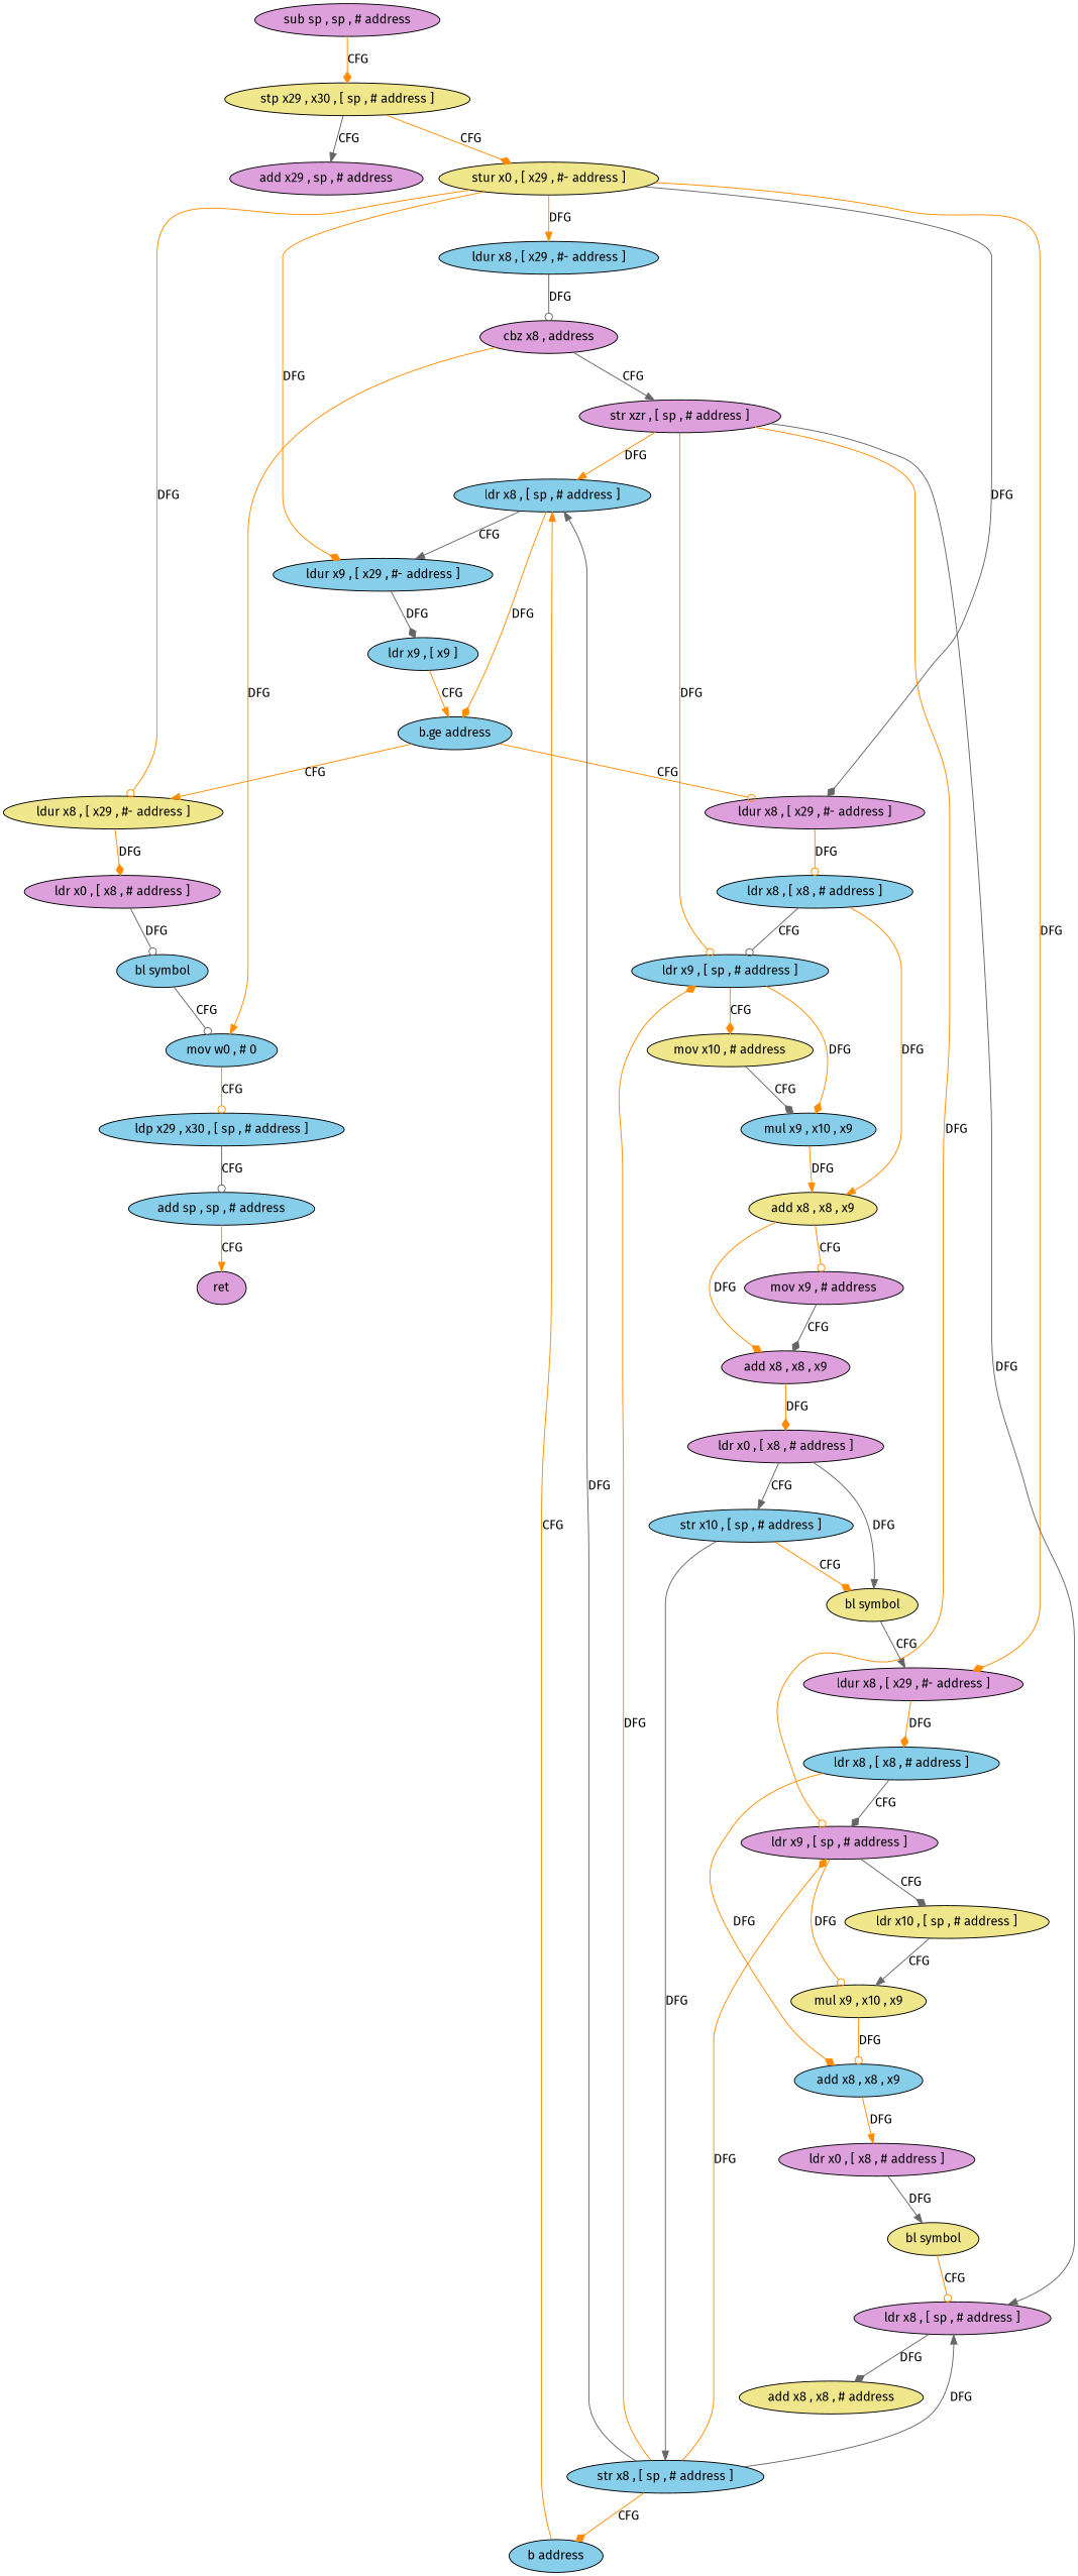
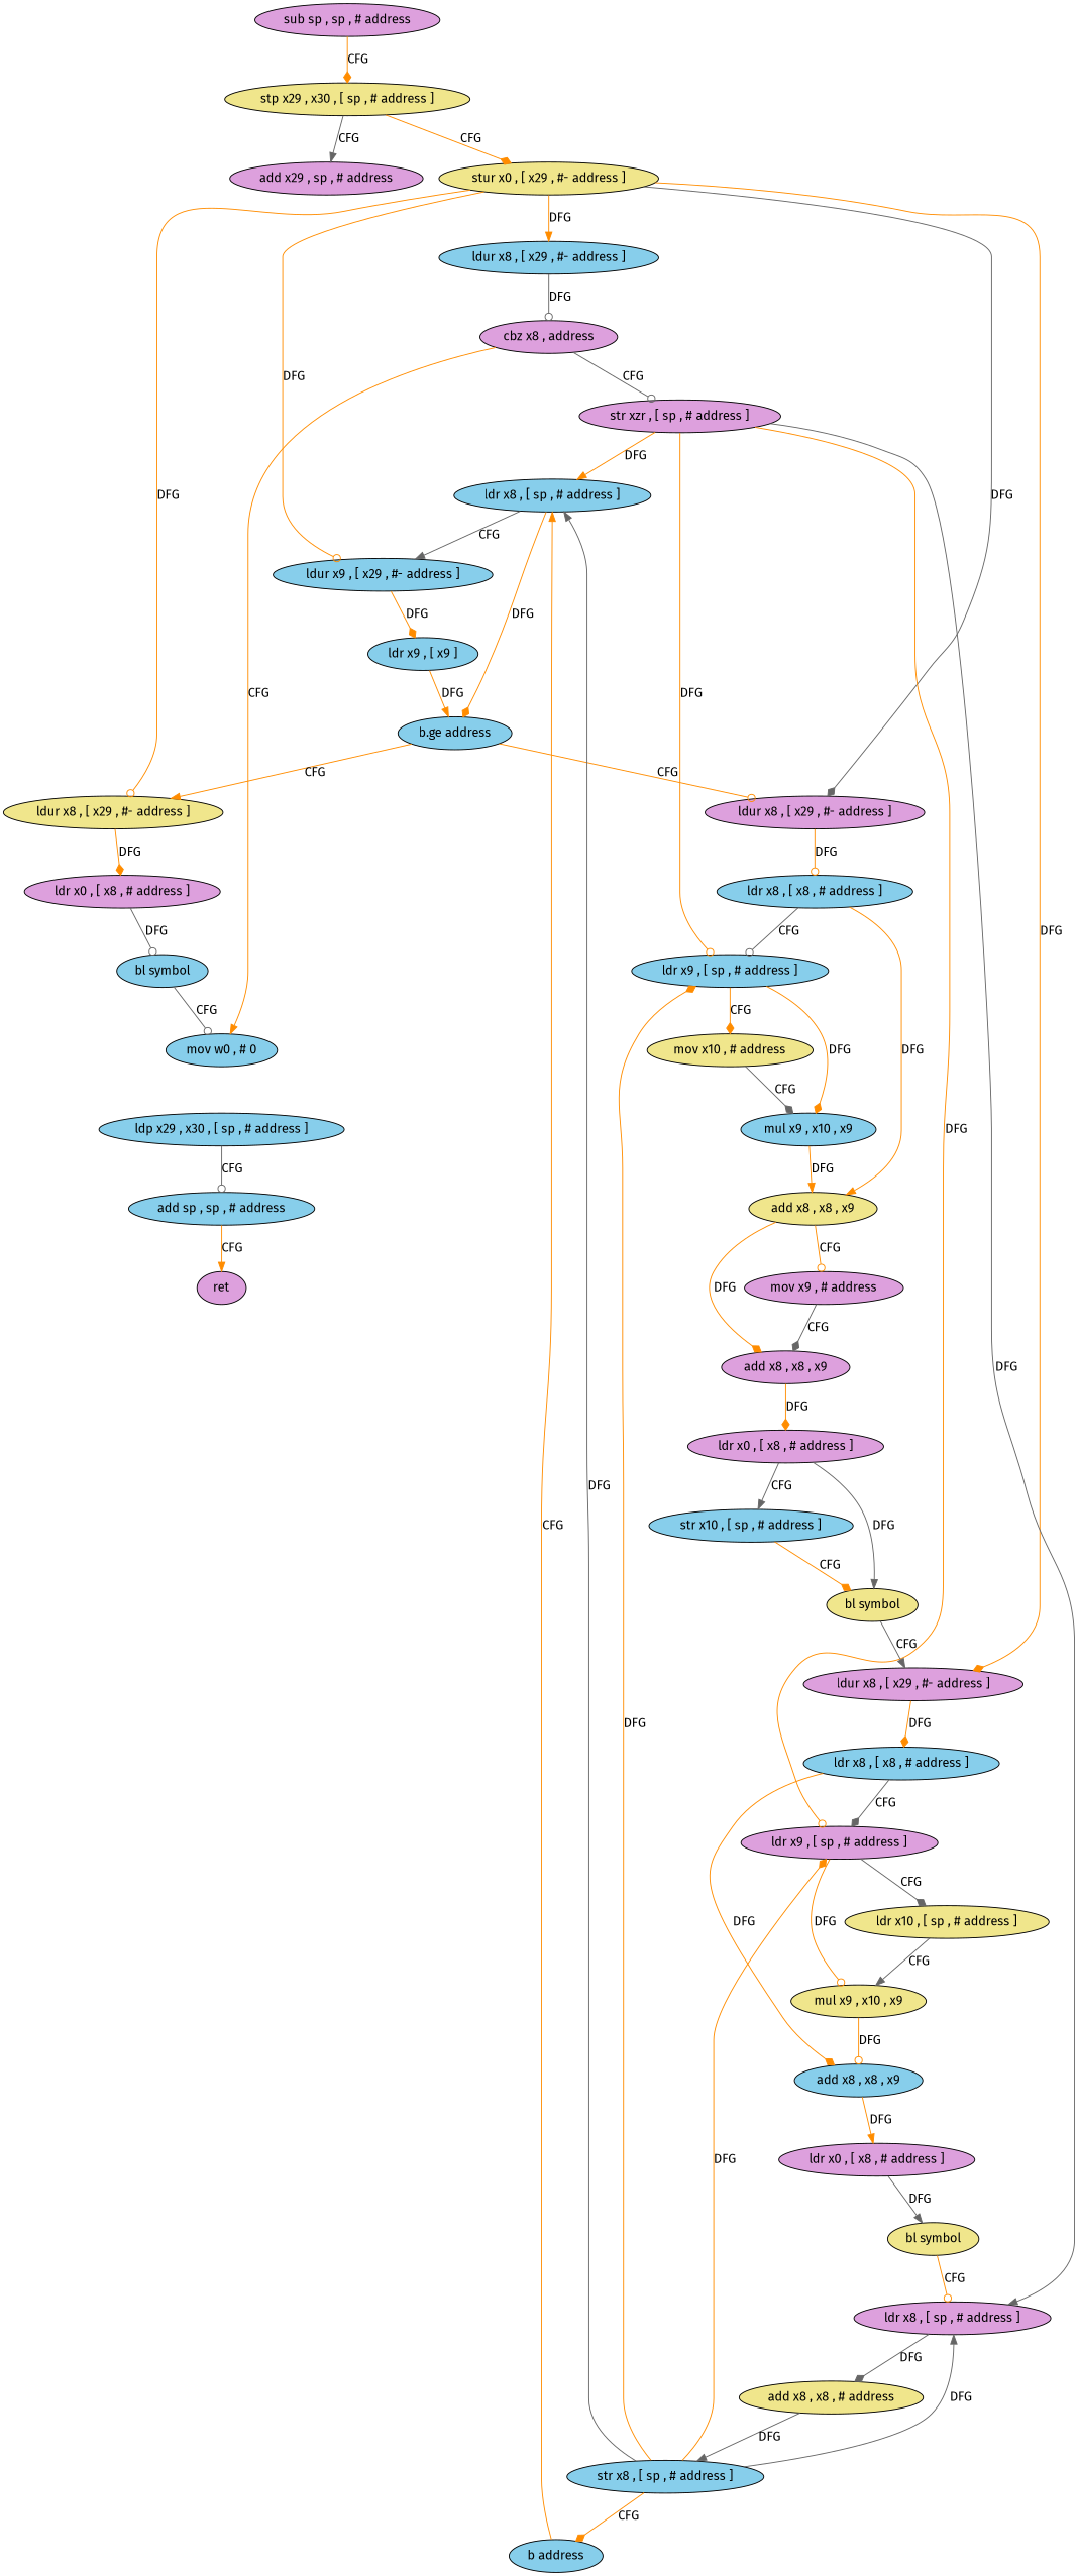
  digraph {
    fontname="Fira Sans"
    node [fillcolor=skyblue fontname="Fira Sans" style=filled]
    edge [arrowhead=diamond color=darkorange fontname="Fira Sans"]
    n1 [fillcolor=plum label="sub sp , sp , # address"]
    n2 [fillcolor=khaki label="stp x29 , x30 , [ sp , # address ]"]
    n3 [fillcolor=plum label="add x29 , sp , # address"]
    n4 [fillcolor=khaki label="stur x0 , [ x29 , #- address ]"]
    n5 [label="ldur x8 , [ x29 , #- address ]"]
    n6 [fillcolor=khaki label="ldur x8 , [ x29 , #- address ]"]
    n7 [fillcolor=plum label="ldur x8 , [ x29 , #- address ]"]
    n8 [fillcolor=plum label="ldur x8 , [ x29 , #- address ]"]
    n9 [label="ldur x9 , [ x29 , #- address ]"]
    n10 [fillcolor=plum label="cbz x8 , address"]
    n11 [fillcolor=plum label="ldr x0 , [ x8 , # address ]"]
    n12 [label="ldr x8 , [ x8 , # address ]"]
    n13 [label="ldr x8 , [ x8 , # address ]"]
    n14 [label="ldr x9 , [ x9 ]"]
    n15 [label="mov w0 , # 0"]
    n16 [fillcolor=plum label="str xzr , [ sp , # address ]"]
    n17 [label="ldp x29 , x30 , [ sp , # address ]"]
    n18 [label="ldr x8 , [ sp , # address ]"]
    n19 [label="ldr x9 , [ sp , # address ]"]
    n20 [fillcolor=plum label="ldr x9 , [ sp , # address ]"]
    n21 [fillcolor=plum label="ldr x8 , [ sp , # address ]"]
    n22 [label="add sp , sp , # address"]
    n23 [label="b.ge address"]
    n24 [fillcolor=khaki label="mov x10 , # address"]
    n25 [label="mul x9 , x10 , x9"]
    n26 [fillcolor=khaki label="ldr x10 , [ sp , # address ]"]
    n27 [fillcolor=khaki label="mul x9 , x10 , x9"]
    n28 [fillcolor=khaki label="add x8 , x8 , # address"]
    n29 [fillcolor=plum label=ret]
    n30 [label="bl symbol"]
    n31 [fillcolor=khaki label="add x8 , x8 , x9"]
    n32 [fillcolor=plum label="mov x9 , # address"]
    n33 [fillcolor=plum label="add x8 , x8 , x9"]
    n34 [fillcolor=plum label="ldr x0 , [ x8 , # address ]"]
    n35 [label="str x10 , [ sp , # address ]"]
    n36 [fillcolor=khaki label="bl symbol"]
    n37 [label="add x8 , x8 , x9"]
    n38 [fillcolor=plum label="ldr x0 , [ x8 , # address ]"]
    n39 [fillcolor=khaki label="bl symbol"]
    n40 [label="str x8 , [ sp , # address ]"]
    n41 [label="b address"]
    n1 -> n2 [label=CFG]
    n2 -> n3 [arrowhead=normal color=gray40 label=CFG]
    n2 -> n4 [label=CFG]
    n4 -> n5 [arrowhead=normal label=DFG]
    n4 -> n6 [arrowhead=odot label=DFG]
    n4 -> n7 [color=gray40 label=DFG]
    n4 -> n8 [label=DFG]
-   n4 -> n9 [label=DFG]
+   n4 -> n9 [arrowhead=odot label=DFG]
    n5 -> n10 [arrowhead=odot color=gray40 label=DFG]
    n6 -> n11 [label=DFG]
    n7 -> n12 [arrowhead=odot label=DFG]
    n8 -> n13 [label=DFG]
-   n9 -> n14 [color=gray40 label=DFG]
-   n10 -> n15 [arrowhead=normal label=DFG]
-   n10 -> n16 [arrowhead=normal color=gray40 label=CFG]
+   n9 -> n14 [label=DFG]
+   n10 -> n15 [arrowhead=normal label=CFG]
+   n10 -> n16 [arrowhead=odot color=gray40 label=CFG]
    n11 -> n30 [arrowhead=odot color=gray40 label=DFG]
    n12 -> n19 [arrowhead=odot color=gray40 label=CFG]
    n12 -> n31 [arrowhead=normal label=DFG]
    n13 -> n20 [color=gray40 label=CFG]
    n13 -> n37 [label=DFG]
-   n14 -> n23 [arrowhead=normal label=CFG]
-   n15 -> n17 [arrowhead=odot label=CFG]
+   n14 -> n23 [arrowhead=normal label=DFG]
    n16 -> n18 [arrowhead=normal label=DFG]
    n16 -> n19 [arrowhead=odot label=DFG]
    n16 -> n20 [arrowhead=odot label=DFG]
    n16 -> n21 [arrowhead=normal color=gray40 label=DFG]
    n17 -> n22 [arrowhead=odot color=gray40 label=CFG]
    n18 -> n9 [arrowhead=normal color=gray40 label=CFG]
    n18 -> n23 [label=DFG]
    n19 -> n24 [label=CFG]
    n19 -> n25 [label=DFG]
    n20 -> n26 [color=gray40 label=CFG]
    n20 -> n27 [arrowhead=odot label=DFG]
    n21 -> n28 [color=gray40 label=DFG]
    n22 -> n29 [arrowhead=normal label=CFG]
    n23 -> n6 [arrowhead=normal label=CFG]
    n23 -> n7 [arrowhead=odot label=CFG]
    n24 -> n25 [color=gray40 label=CFG]
    n25 -> n31 [arrowhead=normal label=DFG]
    n26 -> n27 [arrowhead=normal color=gray40 label=CFG]
    n27 -> n37 [arrowhead=odot label=DFG]
-   n35 -> n40 [arrowhead=normal color=gray40 label=DFG]
+   n28 -> n40 [arrowhead=normal color=gray40 label=DFG]
    n30 -> n15 [arrowhead=odot color=gray40 label=CFG]
    n31 -> n32 [arrowhead=odot label=CFG]
    n31 -> n33 [label=DFG]
    n32 -> n33 [color=gray40 label=CFG]
    n33 -> n34 [label=DFG]
    n34 -> n35 [arrowhead=normal color=gray40 label=CFG]
    n34 -> n36 [arrowhead=normal color=gray40 label=DFG]
    n35 -> n36 [label=CFG]
    n36 -> n8 [arrowhead=normal color=gray40 label=CFG]
    n37 -> n38 [arrowhead=normal label=DFG]
    n38 -> n39 [arrowhead=normal color=gray40 label=DFG]
    n39 -> n21 [arrowhead=odot label=CFG]
    n40 -> n18 [arrowhead=normal color=gray40 label=DFG]
    n40 -> n19 [label=DFG]
    n40 -> n20 [label=DFG]
    n40 -> n21 [arrowhead=normal color=gray40 label=DFG]
    n40 -> n41 [label=CFG]
    n41 -> n18 [arrowhead=normal label=CFG]
  }
